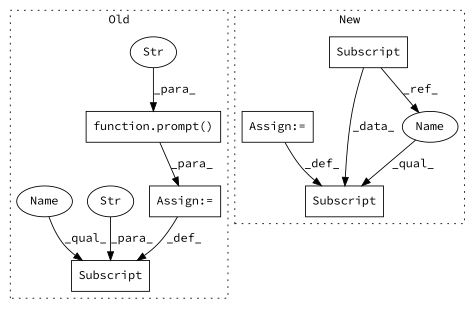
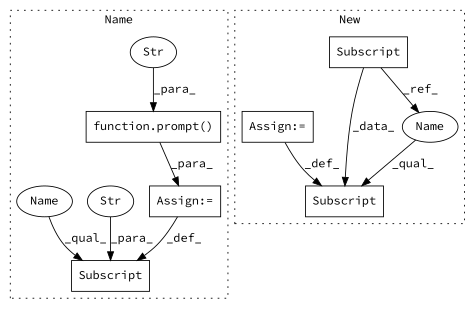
  digraph {
    fontname="Source Code Pro"
    node [a=63 l=3 shape=box fontname="Source Code Pro"]
    edge [fontname="Source Code Pro"]
    n1 [a=75 l="7,1" label="function.prompt()" s="9349,9373"]
    n2 [a=66 l=17 label=Str s=9356 shape=ellipse]
    n3 [a=68 label="Assign:=" s=9346]
    n4 [l="30,0" label=Subscript s="9422,0"]
    n5 [a=66 l=13 label=Str s=9438 shape=ellipse]
    n6 [a=87 l=15 label=Name s=9422 shape=ellipse]
    n7 [l="42,0" label=Subscript s="9864,0"]
    n8 [l="30,0" label=Subscript s="9772,0"]
    n9 [a=68 label="Assign:=" s=9906]
    n10 [a=87 l=15 label=Name s=9864 shape=ellipse]
    subgraph cluster_1 {
-     label=Old
+     label=Name
      style=dotted
      n1
      n2
      n3
      n4
      n5
      n6
    }
    subgraph cluster_2 {
      label=New
      style=dotted
      n7
      n8
      n9
      n10
    }
    n1 -> n3 [label=_para_]
    n2 -> n1 [label=_para_]
    n3 -> n4 [label=_def_]
    n5 -> n4 [label=_para_]
    n6 -> n4 [label=_qual_]
    n8 -> n7 [label=_data_]
    n8 -> n10 [label=_ref_]
    n9 -> n7 [label=_def_]
    n10 -> n7 [label=_qual_]
  }
